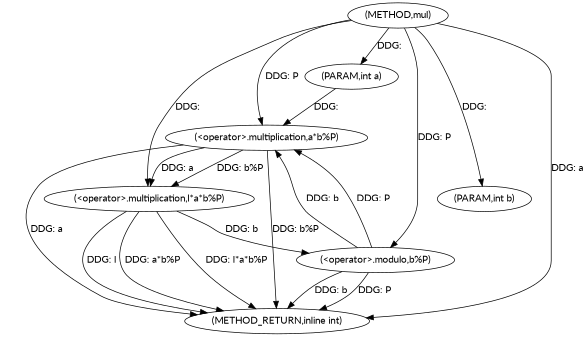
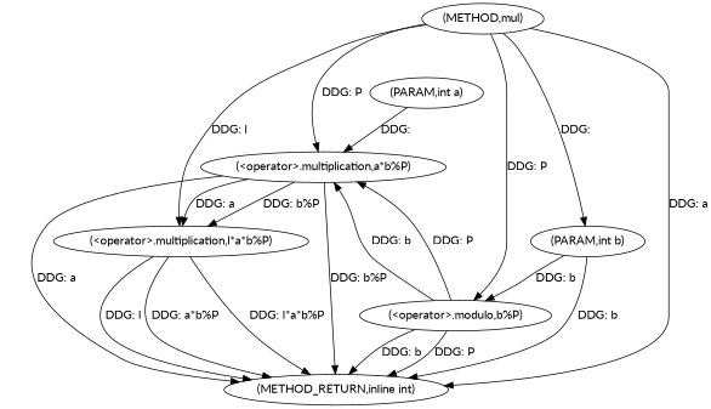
  digraph {
    fontname=Lato
    node [fontname=Lato]
    edge [fontname=Lato]
    n1 [label="(METHOD,mul)"]
    n2 [label="(PARAM,int a)"]
    n3 [label="(PARAM,int b)"]
    n4 [label="(<operator>.multiplication,l*a*b%P)"]
    n5 [label="(<operator>.multiplication,a*b%P)"]
    n6 [label="(<operator>.modulo,b%P)"]
    n7 [label="(METHOD_RETURN,inline int)"]
-   n1 -> n2 [label="DDG: "]
    n1 -> n3 [label="DDG: "]
-   n1 -> n4 [label="DDG: "]
+   n1 -> n4 [label="DDG: l"]
    n1 -> n5 [label="DDG: P"]
    n1 -> n6 [label="DDG: P"]
    n1 -> n7 [label="DDG: a"]
    n2 -> n5 [label="DDG: "]
-   n4 -> n6 [label="DDG: b"]
+   n3 -> n6 [label="DDG: b"]
+   n3 -> n7 [label="DDG: b"]
    n4 -> n7 [label="DDG: a*b%P"]
    n4 -> n7 [label="DDG: l*a*b%P"]
    n4 -> n7 [label="DDG: l"]
    n5 -> n4 [label="DDG: b%P"]
    n5 -> n4 [label="DDG: a"]
    n5 -> n7 [label="DDG: a"]
    n5 -> n7 [label="DDG: b%P"]
    n6 -> n5 [label="DDG: P"]
    n6 -> n5 [label="DDG: b"]
    n6 -> n7 [label="DDG: b"]
    n6 -> n7 [label="DDG: P"]
  }
